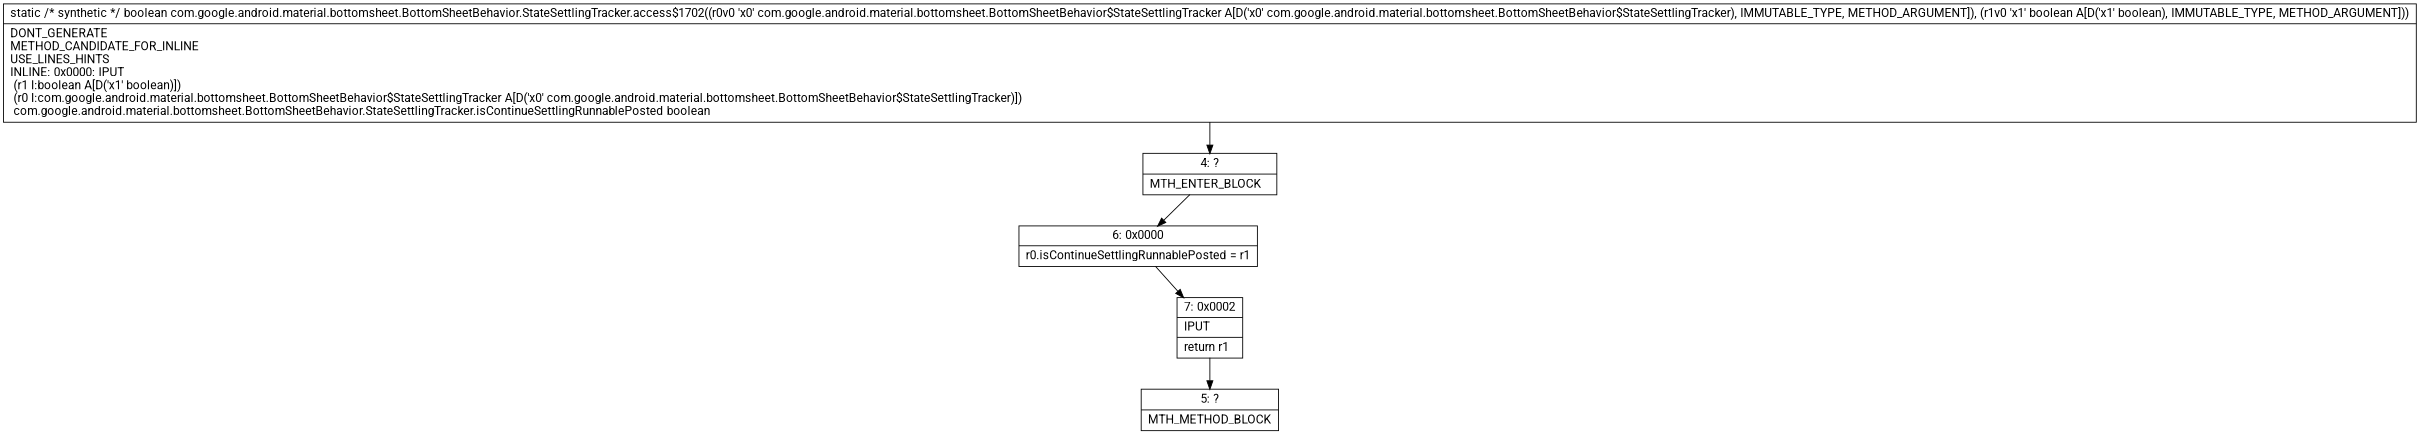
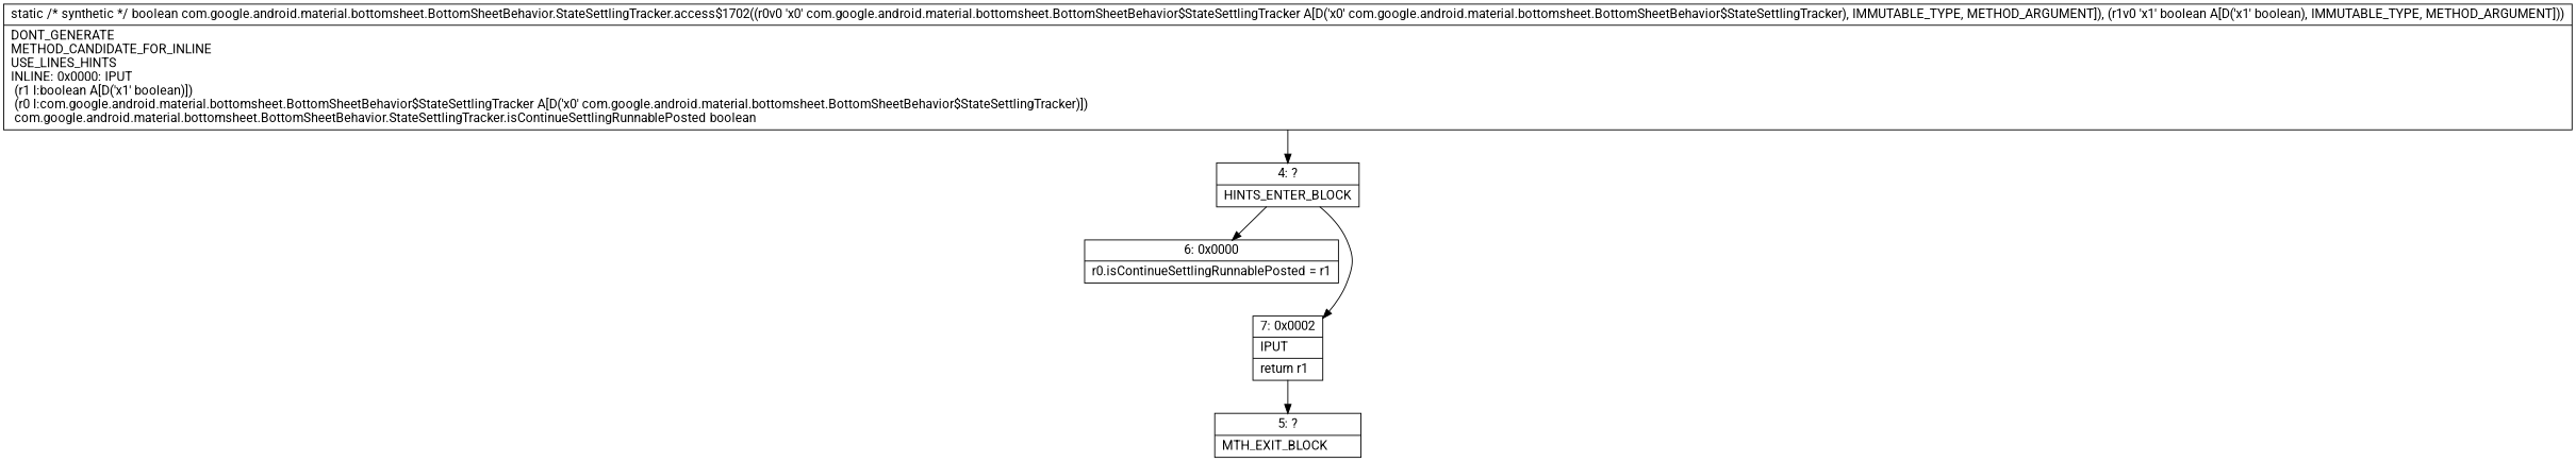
  digraph {
    fontname=Roboto
    node [fontname=Roboto shape=record]
    edge [fontname=Roboto]
-   n1 [label="{4\:\ ?|MTH_ENTER_BLOCK\l}"]
+   n1 [label="{4\:\ ?|HINTS_ENTER_BLOCK\l}"]
    n2 [label="{6\:\ 0x0000|r0.isContinueSettlingRunnablePosted = r1\l}"]
    n3 [label="{7\:\ 0x0002|IPUT\l|return r1\l}"]
-   n4 [label="{5\:\ ?|MTH_METHOD_BLOCK\l}"]
+   n4 [label="{5\:\ ?|MTH_EXIT_BLOCK\l}"]
    n5 [label="{static \/* synthetic *\/ boolean com.google.android.material.bottomsheet.BottomSheetBehavior.StateSettlingTracker.access$1702((r0v0 'x0' com.google.android.material.bottomsheet.BottomSheetBehavior$StateSettlingTracker A[D('x0' com.google.android.material.bottomsheet.BottomSheetBehavior$StateSettlingTracker), IMMUTABLE_TYPE, METHOD_ARGUMENT]), (r1v0 'x1' boolean A[D('x1' boolean), IMMUTABLE_TYPE, METHOD_ARGUMENT]))  | DONT_GENERATE\lMETHOD_CANDIDATE_FOR_INLINE\lUSE_LINES_HINTS\lINLINE: 0x0000: IPUT  \l  (r1 I:boolean A[D('x1' boolean)])\l  (r0 I:com.google.android.material.bottomsheet.BottomSheetBehavior$StateSettlingTracker A[D('x0' com.google.android.material.bottomsheet.BottomSheetBehavior$StateSettlingTracker)])\l com.google.android.material.bottomsheet.BottomSheetBehavior.StateSettlingTracker.isContinueSettlingRunnablePosted boolean\l}"]
    n1 -> n2
-   n2 -> n3
+   n1 -> n3
    n3 -> n4
    n5 -> n1
  }
